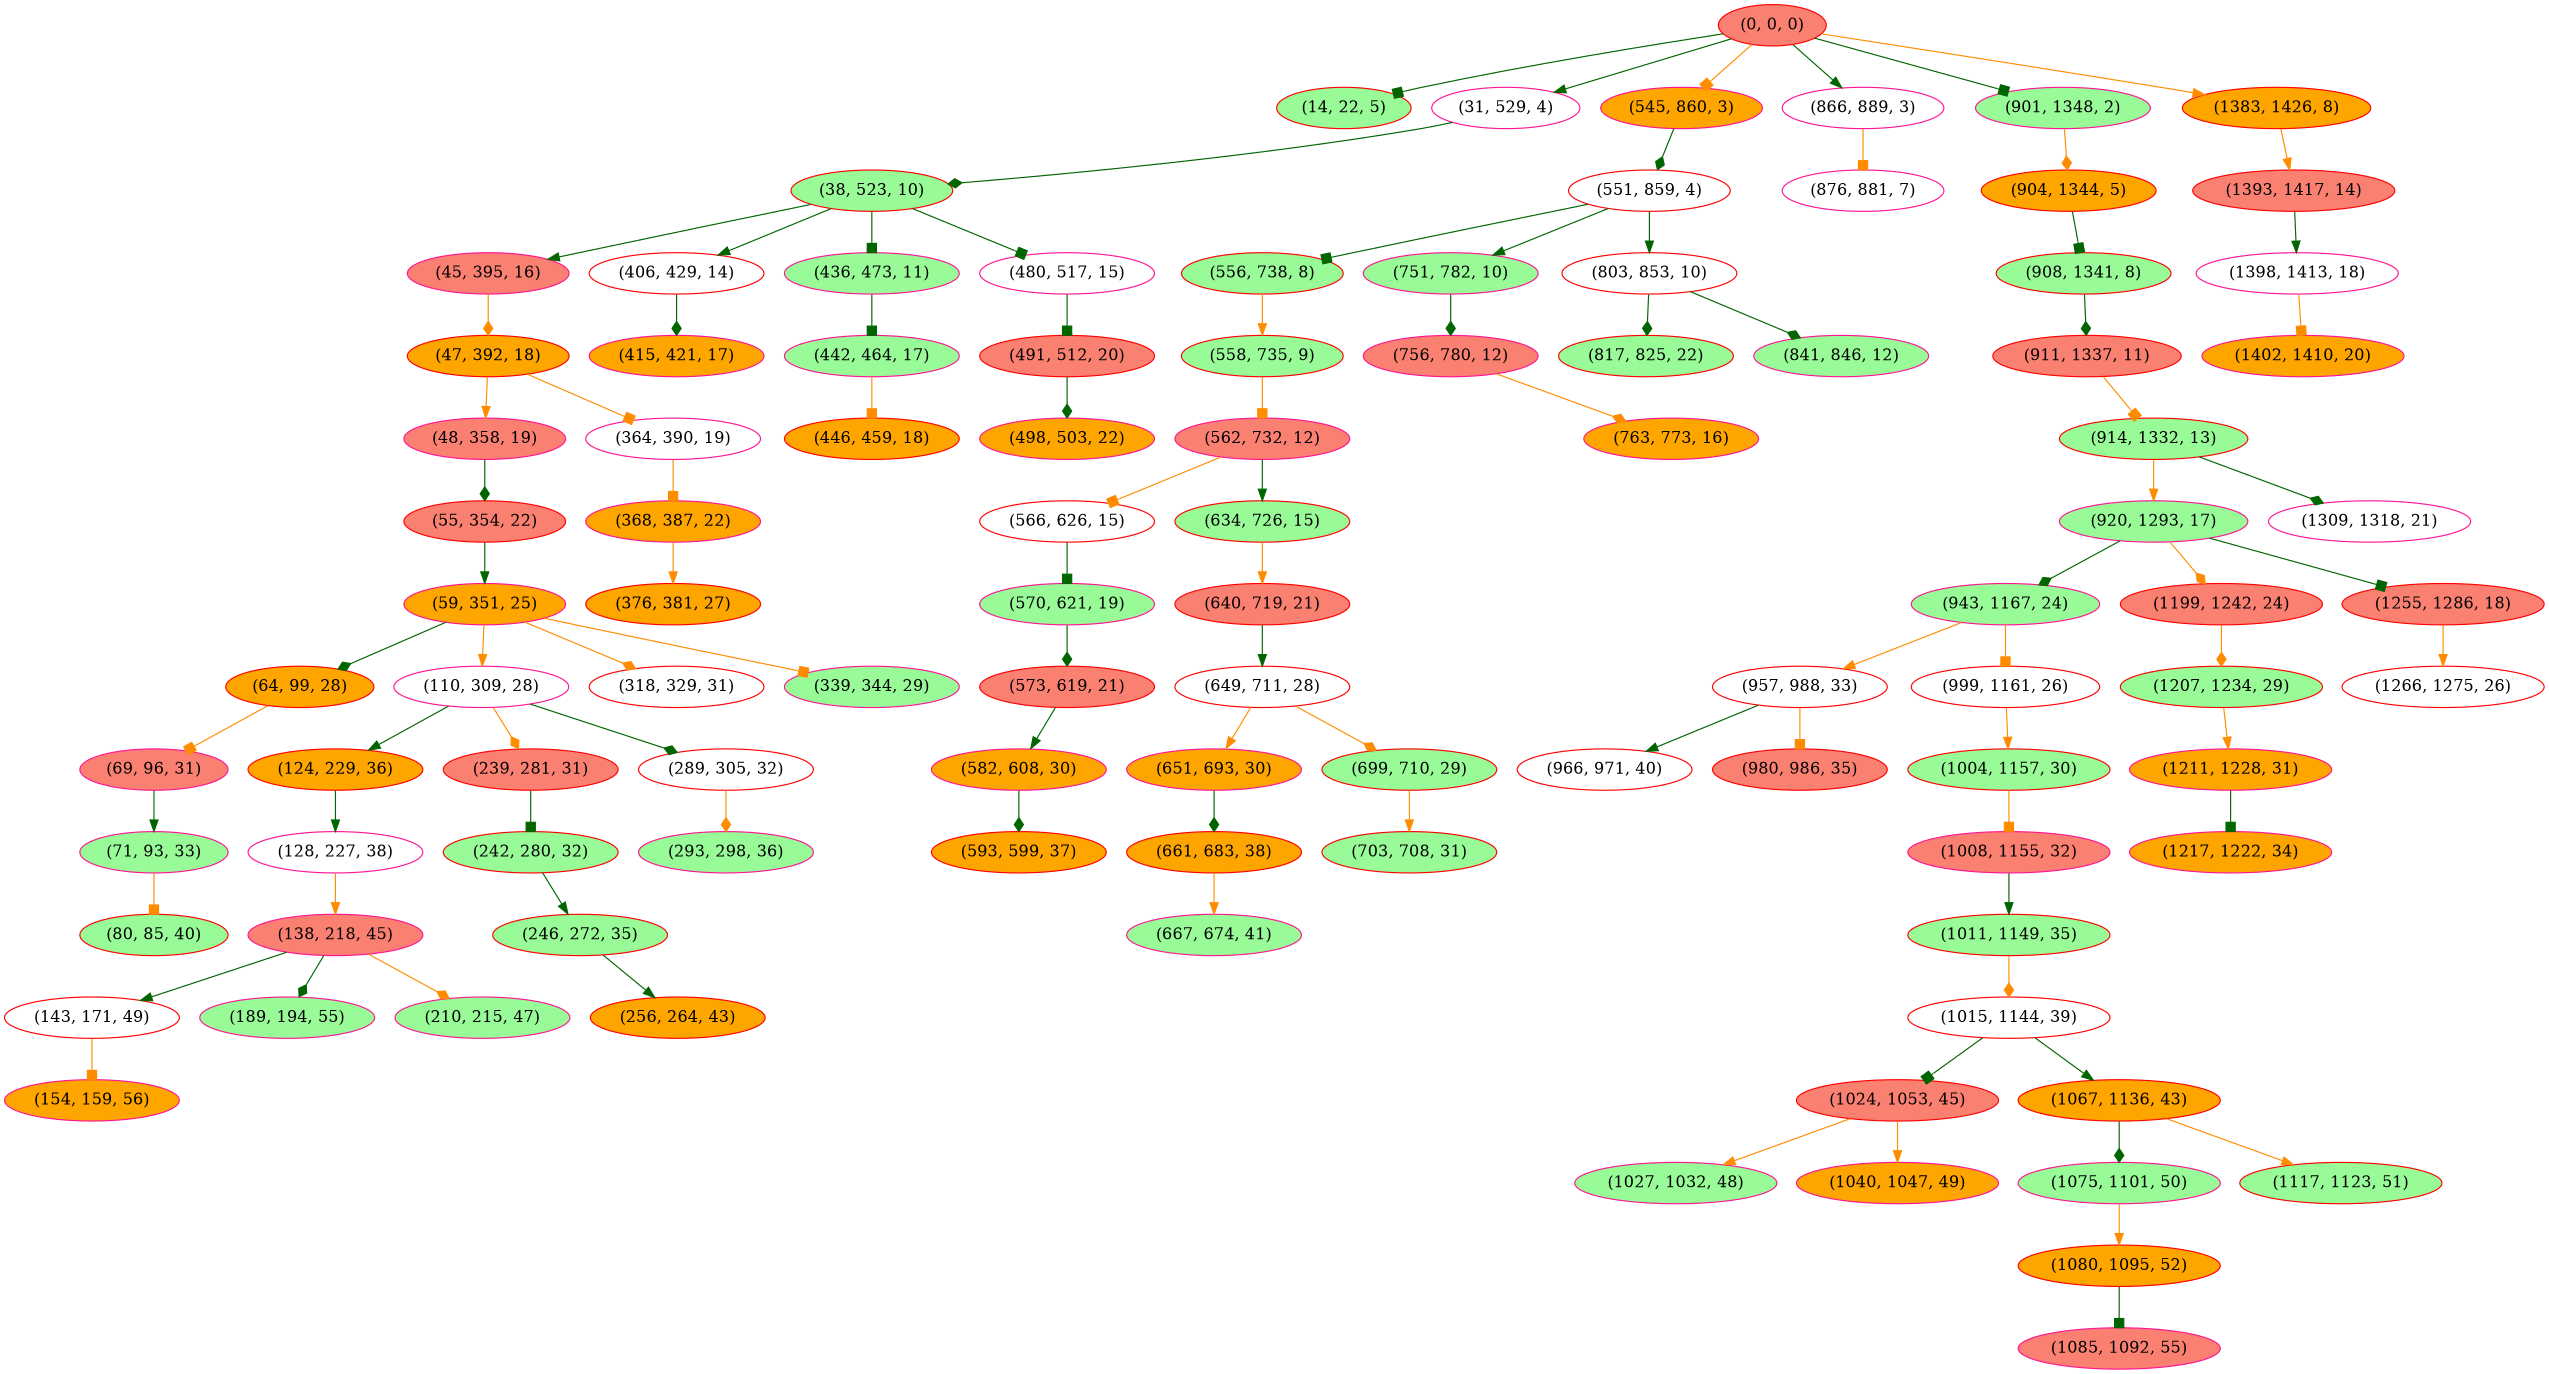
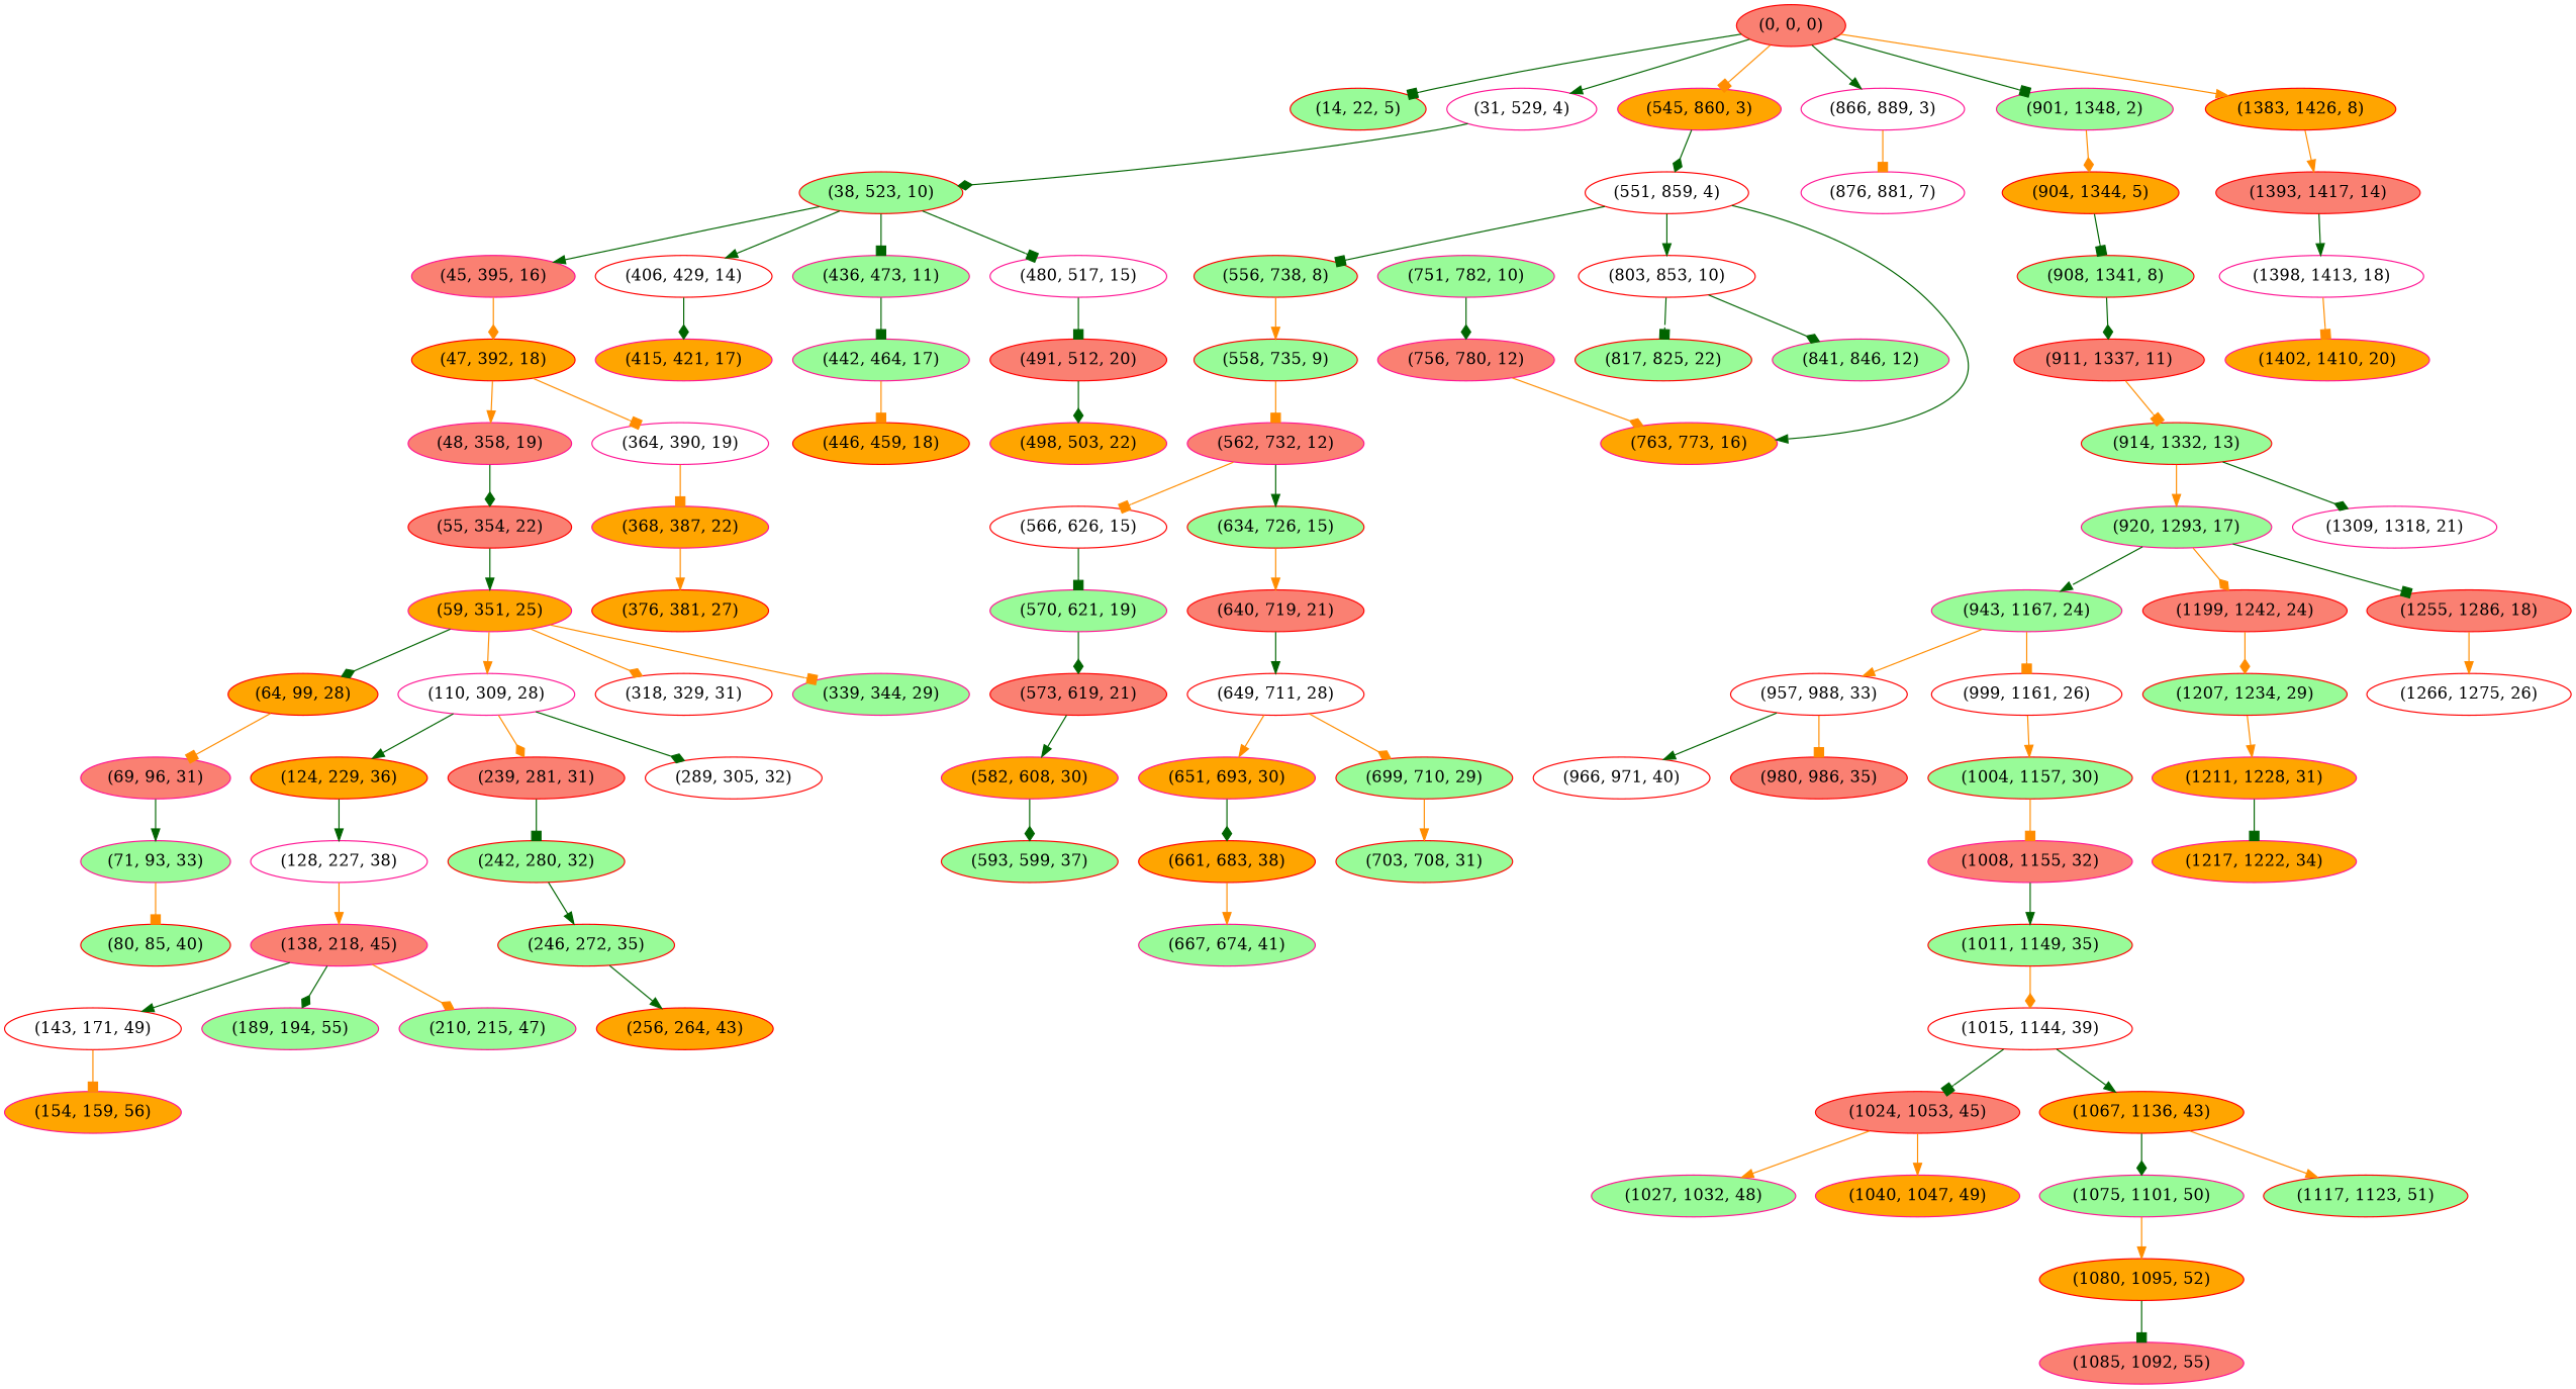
  digraph {
    node [color=red fillcolor=palegreen style=filled]
    edge [arrowhead=normal color=darkgreen]
    "(0, 0, 0)" [fillcolor=salmon]
    "(14, 22, 5)"
    "(31, 529, 4)" [color=deeppink fillcolor=white]
    "(545, 860, 3)" [color=deeppink fillcolor=orange]
    "(866, 889, 3)" [color=deeppink fillcolor=white]
    "(901, 1348, 2)" [color=deeppink]
    "(1383, 1426, 8)" [fillcolor=orange]
    "(38, 523, 10)"
    "(551, 859, 4)" [fillcolor=white]
    "(876, 881, 7)" [color=deeppink fillcolor=white]
    "(904, 1344, 5)" [fillcolor=orange]
    "(1393, 1417, 14)" [fillcolor=salmon]
    "(45, 395, 16)" [color=deeppink fillcolor=salmon]
    "(406, 429, 14)" [fillcolor=white]
    "(436, 473, 11)" [color=deeppink]
    "(480, 517, 15)" [color=deeppink fillcolor=white]
    "(47, 392, 18)" [fillcolor=orange]
    "(415, 421, 17)" [color=deeppink fillcolor=orange]
    "(442, 464, 17)" [color=deeppink]
    "(491, 512, 20)" [fillcolor=salmon]
    "(48, 358, 19)" [color=deeppink fillcolor=salmon]
    "(364, 390, 19)" [color=deeppink fillcolor=white]
    "(55, 354, 22)" [fillcolor=salmon]
    "(368, 387, 22)" [color=deeppink fillcolor=orange]
    "(59, 351, 25)" [color=deeppink fillcolor=orange]
    "(64, 99, 28)" [fillcolor=orange]
    "(110, 309, 28)" [color=deeppink fillcolor=white]
    "(318, 329, 31)" [fillcolor=white]
    "(339, 344, 29)" [color=deeppink]
    "(69, 96, 31)" [color=deeppink fillcolor=salmon]
    "(124, 229, 36)" [fillcolor=orange]
    "(239, 281, 31)" [fillcolor=salmon]
    "(289, 305, 32)" [fillcolor=white]
    "(71, 93, 33)" [color=deeppink]
    "(80, 85, 40)"
    "(128, 227, 38)" [color=deeppink fillcolor=white]
    "(242, 280, 32)"
-   "(293, 298, 36)" [color=deeppink]
    "(138, 218, 45)" [color=deeppink fillcolor=salmon]
    "(143, 171, 49)" [fillcolor=white]
    "(189, 194, 55)" [color=deeppink]
    "(210, 215, 47)" [color=deeppink]
    "(154, 159, 56)" [color=deeppink fillcolor=orange]
    "(246, 272, 35)"
    "(256, 264, 43)" [fillcolor=orange]
    "(376, 381, 27)" [fillcolor=orange]
    "(446, 459, 18)" [fillcolor=orange]
    "(498, 503, 22)" [color=deeppink fillcolor=orange]
    "(556, 738, 8)"
    "(751, 782, 10)" [color=deeppink]
    "(803, 853, 10)" [fillcolor=white]
    "(558, 735, 9)"
    "(756, 780, 12)" [color=deeppink fillcolor=salmon]
    "(817, 825, 22)"
    "(841, 846, 12)" [color=deeppink]
    "(562, 732, 12)" [color=deeppink fillcolor=salmon]
    "(566, 626, 15)" [fillcolor=white]
    "(634, 726, 15)"
    "(570, 621, 19)" [color=deeppink]
    "(640, 719, 21)" [fillcolor=salmon]
    "(573, 619, 21)" [fillcolor=salmon]
    "(582, 608, 30)" [color=deeppink fillcolor=orange]
-   "(593, 599, 37)" [fillcolor=orange]
+   "(593, 599, 37)"
    "(649, 711, 28)" [fillcolor=white]
    "(651, 693, 30)" [color=deeppink fillcolor=orange]
    "(699, 710, 29)"
    "(661, 683, 38)" [fillcolor=orange]
    "(703, 708, 31)"
    "(667, 674, 41)" [color=deeppink]
    "(763, 773, 16)" [color=deeppink fillcolor=orange]
    "(908, 1341, 8)"
    "(911, 1337, 11)" [fillcolor=salmon]
    "(914, 1332, 13)"
    "(920, 1293, 17)" [color=deeppink]
    "(1309, 1318, 21)" [color=deeppink fillcolor=white]
    "(943, 1167, 24)" [color=deeppink]
    "(1199, 1242, 24)" [fillcolor=salmon]
    "(1255, 1286, 18)" [fillcolor=salmon]
    "(957, 988, 33)" [fillcolor=white]
    "(999, 1161, 26)" [fillcolor=white]
    "(1207, 1234, 29)"
    "(1266, 1275, 26)" [fillcolor=white]
    "(966, 971, 40)" [fillcolor=white]
    "(980, 986, 35)" [fillcolor=salmon]
    "(1004, 1157, 30)"
    "(1008, 1155, 32)" [color=deeppink fillcolor=salmon]
    "(1011, 1149, 35)"
    "(1015, 1144, 39)" [fillcolor=white]
    "(1024, 1053, 45)" [fillcolor=salmon]
    "(1067, 1136, 43)" [fillcolor=orange]
    "(1027, 1032, 48)" [color=deeppink]
    "(1040, 1047, 49)" [color=deeppink fillcolor=orange]
    "(1075, 1101, 50)" [color=deeppink]
    "(1117, 1123, 51)"
    "(1080, 1095, 52)" [fillcolor=orange]
    "(1085, 1092, 55)" [color=deeppink fillcolor=salmon]
    "(1211, 1228, 31)" [color=deeppink fillcolor=orange]
    "(1217, 1222, 34)" [color=deeppink fillcolor=orange]
    "(1398, 1413, 18)" [color=deeppink fillcolor=white]
    "(1402, 1410, 20)" [color=deeppink fillcolor=orange]
    "(0, 0, 0)" -> "(14, 22, 5)" [arrowhead=box]
    "(0, 0, 0)" -> "(31, 529, 4)"
    "(0, 0, 0)" -> "(545, 860, 3)" [arrowhead=box color=darkorange]
    "(0, 0, 0)" -> "(866, 889, 3)"
    "(0, 0, 0)" -> "(901, 1348, 2)" [arrowhead=box]
    "(0, 0, 0)" -> "(1383, 1426, 8)" [color=darkorange]
    "(31, 529, 4)" -> "(38, 523, 10)" [arrowhead=diamond]
    "(545, 860, 3)" -> "(551, 859, 4)" [arrowhead=diamond]
    "(866, 889, 3)" -> "(876, 881, 7)" [arrowhead=box color=darkorange]
    "(901, 1348, 2)" -> "(904, 1344, 5)" [arrowhead=diamond color=darkorange]
    "(1383, 1426, 8)" -> "(1393, 1417, 14)" [color=darkorange]
    "(38, 523, 10)" -> "(45, 395, 16)"
    "(38, 523, 10)" -> "(406, 429, 14)"
    "(38, 523, 10)" -> "(436, 473, 11)" [arrowhead=box]
    "(38, 523, 10)" -> "(480, 517, 15)" [arrowhead=box]
    "(551, 859, 4)" -> "(556, 738, 8)" [arrowhead=box]
-   "(551, 859, 4)" -> "(751, 782, 10)"
+   "(551, 859, 4)" -> "(763, 773, 16)"
    "(551, 859, 4)" -> "(803, 853, 10)"
    "(904, 1344, 5)" -> "(908, 1341, 8)" [arrowhead=box]
    "(1393, 1417, 14)" -> "(1398, 1413, 18)"
    "(45, 395, 16)" -> "(47, 392, 18)" [arrowhead=diamond color=darkorange]
    "(406, 429, 14)" -> "(415, 421, 17)" [arrowhead=diamond]
    "(436, 473, 11)" -> "(442, 464, 17)" [arrowhead=box]
    "(480, 517, 15)" -> "(491, 512, 20)" [arrowhead=box]
    "(47, 392, 18)" -> "(48, 358, 19)" [color=darkorange]
    "(47, 392, 18)" -> "(364, 390, 19)" [arrowhead=box color=darkorange]
    "(442, 464, 17)" -> "(446, 459, 18)" [arrowhead=box color=darkorange]
    "(491, 512, 20)" -> "(498, 503, 22)" [arrowhead=diamond]
    "(48, 358, 19)" -> "(55, 354, 22)" [arrowhead=diamond]
    "(364, 390, 19)" -> "(368, 387, 22)" [arrowhead=box color=darkorange]
    "(55, 354, 22)" -> "(59, 351, 25)"
    "(368, 387, 22)" -> "(376, 381, 27)" [color=darkorange]
    "(59, 351, 25)" -> "(64, 99, 28)" [arrowhead=diamond]
    "(59, 351, 25)" -> "(110, 309, 28)" [color=darkorange]
    "(59, 351, 25)" -> "(318, 329, 31)" [arrowhead=diamond color=darkorange]
    "(59, 351, 25)" -> "(339, 344, 29)" [arrowhead=box color=darkorange]
    "(64, 99, 28)" -> "(69, 96, 31)" [arrowhead=box color=darkorange]
    "(110, 309, 28)" -> "(124, 229, 36)"
    "(110, 309, 28)" -> "(239, 281, 31)" [arrowhead=diamond color=darkorange]
    "(110, 309, 28)" -> "(289, 305, 32)" [arrowhead=diamond]
    "(69, 96, 31)" -> "(71, 93, 33)"
    "(124, 229, 36)" -> "(128, 227, 38)"
    "(239, 281, 31)" -> "(242, 280, 32)" [arrowhead=box]
-   "(289, 305, 32)" -> "(293, 298, 36)" [arrowhead=diamond color=darkorange]
    "(71, 93, 33)" -> "(80, 85, 40)" [arrowhead=box color=darkorange]
    "(128, 227, 38)" -> "(138, 218, 45)" [color=darkorange]
    "(242, 280, 32)" -> "(246, 272, 35)"
    "(138, 218, 45)" -> "(143, 171, 49)"
    "(138, 218, 45)" -> "(189, 194, 55)" [arrowhead=diamond]
    "(138, 218, 45)" -> "(210, 215, 47)" [arrowhead=diamond color=darkorange]
    "(143, 171, 49)" -> "(154, 159, 56)" [arrowhead=box color=darkorange]
    "(246, 272, 35)" -> "(256, 264, 43)"
    "(556, 738, 8)" -> "(558, 735, 9)" [color=darkorange]
    "(751, 782, 10)" -> "(756, 780, 12)" [arrowhead=diamond]
-   "(803, 853, 10)" -> "(817, 825, 22)" [arrowhead=diamond]
+   "(803, 853, 10)" -> "(817, 825, 22)" [arrowhead=box]
    "(803, 853, 10)" -> "(841, 846, 12)" [arrowhead=diamond]
    "(558, 735, 9)" -> "(562, 732, 12)" [arrowhead=box color=darkorange]
    "(756, 780, 12)" -> "(763, 773, 16)" [arrowhead=diamond color=darkorange]
    "(562, 732, 12)" -> "(566, 626, 15)" [arrowhead=box color=darkorange]
    "(562, 732, 12)" -> "(634, 726, 15)"
    "(566, 626, 15)" -> "(570, 621, 19)" [arrowhead=box]
    "(634, 726, 15)" -> "(640, 719, 21)" [color=darkorange]
    "(570, 621, 19)" -> "(573, 619, 21)" [arrowhead=diamond]
    "(640, 719, 21)" -> "(649, 711, 28)"
    "(573, 619, 21)" -> "(582, 608, 30)"
    "(582, 608, 30)" -> "(593, 599, 37)" [arrowhead=diamond]
    "(649, 711, 28)" -> "(651, 693, 30)" [color=darkorange]
    "(649, 711, 28)" -> "(699, 710, 29)" [arrowhead=diamond color=darkorange]
    "(651, 693, 30)" -> "(661, 683, 38)" [arrowhead=diamond]
    "(699, 710, 29)" -> "(703, 708, 31)" [color=darkorange]
    "(661, 683, 38)" -> "(667, 674, 41)" [color=darkorange]
    "(908, 1341, 8)" -> "(911, 1337, 11)" [arrowhead=diamond]
    "(911, 1337, 11)" -> "(914, 1332, 13)" [arrowhead=box color=darkorange]
    "(914, 1332, 13)" -> "(920, 1293, 17)" [color=darkorange]
    "(914, 1332, 13)" -> "(1309, 1318, 21)" [arrowhead=diamond]
-   "(920, 1293, 17)" -> "(943, 1167, 24)" [arrowhead=diamond]
+   "(920, 1293, 17)" -> "(943, 1167, 24)"
    "(920, 1293, 17)" -> "(1199, 1242, 24)" [arrowhead=diamond color=darkorange]
    "(920, 1293, 17)" -> "(1255, 1286, 18)" [arrowhead=box]
    "(943, 1167, 24)" -> "(957, 988, 33)" [color=darkorange]
    "(943, 1167, 24)" -> "(999, 1161, 26)" [arrowhead=box color=darkorange]
    "(1199, 1242, 24)" -> "(1207, 1234, 29)" [arrowhead=diamond color=darkorange]
    "(1255, 1286, 18)" -> "(1266, 1275, 26)" [color=darkorange]
    "(957, 988, 33)" -> "(966, 971, 40)"
    "(957, 988, 33)" -> "(980, 986, 35)" [arrowhead=box color=darkorange]
    "(999, 1161, 26)" -> "(1004, 1157, 30)" [color=darkorange]
    "(1207, 1234, 29)" -> "(1211, 1228, 31)" [color=darkorange]
    "(1004, 1157, 30)" -> "(1008, 1155, 32)" [arrowhead=box color=darkorange]
    "(1008, 1155, 32)" -> "(1011, 1149, 35)"
    "(1011, 1149, 35)" -> "(1015, 1144, 39)" [arrowhead=diamond color=darkorange]
    "(1015, 1144, 39)" -> "(1024, 1053, 45)" [arrowhead=box]
    "(1015, 1144, 39)" -> "(1067, 1136, 43)"
    "(1024, 1053, 45)" -> "(1027, 1032, 48)" [color=darkorange]
    "(1024, 1053, 45)" -> "(1040, 1047, 49)" [color=darkorange]
    "(1067, 1136, 43)" -> "(1075, 1101, 50)" [arrowhead=diamond]
    "(1067, 1136, 43)" -> "(1117, 1123, 51)" [color=darkorange]
    "(1075, 1101, 50)" -> "(1080, 1095, 52)" [color=darkorange]
    "(1080, 1095, 52)" -> "(1085, 1092, 55)" [arrowhead=box]
    "(1211, 1228, 31)" -> "(1217, 1222, 34)" [arrowhead=box]
    "(1398, 1413, 18)" -> "(1402, 1410, 20)" [arrowhead=box color=darkorange]
  }
